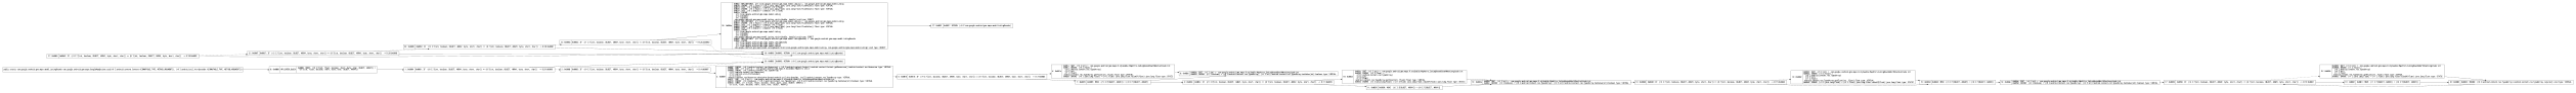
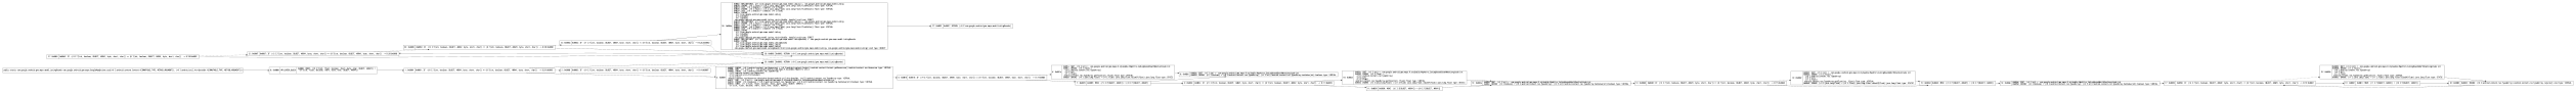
  digraph {
    fontname="Roboto Mono"
    rankdir=LR
    node [fontname="Roboto Mono" shape=record]
    edge [fontname="Roboto Mono"]
    n1 [label="{0\:\ 0x0000|MTH_ENTER_BLOCK\l|0x0000: CONST  (r0 I:?[int, float, boolean, short, byte, char, OBJECT, ARRAY]) = \l  (0 ?[int, float, boolean, short, byte, char, OBJECT, ARRAY])\l \l}"]
    n2 [label="{1\:\ 0x0001|0x0001: IF  (r8 I:?[int, boolean, OBJECT, ARRAY, byte, short, char]) == (0 ?[int, boolean, OBJECT, ARRAY, byte, short, char])  \-\> B:29:0x0093 \l}"]
    n3 [label="{2\:\ 0x0003|0x0003: IF  (r9 I:?[int, boolean, OBJECT, ARRAY, byte, short, char]) != (0 ?[int, boolean, OBJECT, ARRAY, byte, short, char])  \-\> B:4:0x0007 \l}"]
    n4 [label="{29\:\ 0x0093|0x0093: RETURN  (r0 I:com.google.android.gms.maps.model.LatLngBounds) \l}"]
    n5 [label="{4\:\ 0x0007|0x0007: INVOKE  (r8 I:android.content.res.Resources) = (r8 I:android.content.Context) android.content.Context.getResources():android.content.res.Resources type: VIRTUAL \l0x000b: SGET  (r1 I:int[]) =  com.google.android.gms.maps.R.styleable.MapAttrs int[] \l0x000d: INVOKE  (r8 I:android.content.res.TypedArray) = \l  (r8 I:android.content.res.Resources)\l  (r9 I:android.util.AttributeSet)\l  (r1 I:int[])\l android.content.res.Resources.obtainAttributes(android.util.AttributeSet, int[]):android.content.res.TypedArray type: VIRTUAL \l0x0011: SGET  (r9 I:int) =  com.google.android.gms.maps.R.styleable.MapAttrs_latLngBoundsSouthWestLatitude int \l0x0013: INVOKE  (r9 I:boolean) = (r8 I:android.content.res.TypedArray), (r9 I:int) android.content.res.TypedArray.hasValue(int):boolean type: VIRTUAL \l0x0017: CONST  (r1 I:?[int, float, boolean, short, byte, char, OBJECT, ARRAY]) = \l  (0 ?[int, float, boolean, short, byte, char, OBJECT, ARRAY])\l \l}"]
    n6 [label="{5\:\ 0x0018|0x0018: IF  (r9 I:?[int, boolean, OBJECT, ARRAY, byte, short, char]) == (0 ?[int, boolean, OBJECT, ARRAY, byte, short, char])  \-\> B:7:0x0025 \l}"]
    n7 [label="{6\:\ 0x001a|0x001a: SGET  (r9 I:int) =  com.google.android.gms.maps.R.styleable.MapAttrs_latLngBoundsSouthWestLatitude int \l0x001c: INVOKE  (r9 I:float) = \l  (r8 I:android.content.res.TypedArray)\l  (r9 I:int)\l  (r1 I:float)\l android.content.res.TypedArray.getFloat(int, float):float type: VIRTUAL \l0x0020: INVOKE  (r9 I:java.lang.Float) = (r9 I:float) java.lang.Float.valueOf(float):java.lang.Float type: STATIC \l}"]
    n8 [label="{7\:\ 0x0025|0x0025: MOVE  (r9 I:?[OBJECT, ARRAY]) = (r0 I:?[OBJECT, ARRAY]) \l}"]
    n9 [label="{8\:\ 0x0026|0x0026: SGET  (r2 I:int) =  com.google.android.gms.maps.R.styleable.MapAttrs_latLngBoundsSouthWestLongitude int \l0x0028: INVOKE  (r2 I:boolean) = (r8 I:android.content.res.TypedArray), (r2 I:int) android.content.res.TypedArray.hasValue(int):boolean type: VIRTUAL \l}"]
    n10 [label="{9\:\ 0x002c|0x002c: IF  (r2 I:?[int, boolean, OBJECT, ARRAY, byte, short, char]) == (0 ?[int, boolean, OBJECT, ARRAY, byte, short, char])  \-\> B:11:0x0039 \l}"]
    n11 [label="{10\:\ 0x002e|0x002e: SGET  (r2 I:int) =  com.google.android.gms.maps.R.styleable.MapAttrs_latLngBoundsSouthWestLongitude int \l0x0030: INVOKE  (r2 I:float) = \l  (r8 I:android.content.res.TypedArray)\l  (r2 I:int)\l  (r1 I:float)\l android.content.res.TypedArray.getFloat(int, float):float type: VIRTUAL \l0x0034: INVOKE  (r2 I:java.lang.Float) = (r2 I:float) java.lang.Float.valueOf(float):java.lang.Float type: STATIC \l}"]
    n12 [label="{11\:\ 0x0039|0x0039: MOVE  (r2 I:?[OBJECT, ARRAY]) = (r0 I:?[OBJECT, ARRAY]) \l}"]
    n13 [label="{12\:\ 0x003a|0x003a: SGET  (r3 I:int) =  com.google.android.gms.maps.R.styleable.MapAttrs_latLngBoundsNorthEastLatitude int \l0x003c: INVOKE  (r3 I:boolean) = (r8 I:android.content.res.TypedArray), (r3 I:int) android.content.res.TypedArray.hasValue(int):boolean type: VIRTUAL \l}"]
    n14 [label="{13\:\ 0x0040|0x0040: IF  (r3 I:?[int, boolean, OBJECT, ARRAY, byte, short, char]) == (0 ?[int, boolean, OBJECT, ARRAY, byte, short, char])  \-\> B:15:0x004d \l}"]
    n15 [label="{14\:\ 0x0042|0x0042: SGET  (r3 I:int) =  com.google.android.gms.maps.R.styleable.MapAttrs_latLngBoundsNorthEastLatitude int \l0x0044: INVOKE  (r3 I:float) = \l  (r8 I:android.content.res.TypedArray)\l  (r3 I:int)\l  (r1 I:float)\l android.content.res.TypedArray.getFloat(int, float):float type: VIRTUAL \l0x0048: INVOKE  (r3 I:java.lang.Float) = (r3 I:float) java.lang.Float.valueOf(float):java.lang.Float type: STATIC \l}"]
    n16 [label="{15\:\ 0x004d|0x004d: MOVE  (r3 I:?[OBJECT, ARRAY]) = (r0 I:?[OBJECT, ARRAY]) \l}"]
    n17 [label="{16\:\ 0x004e|0x004e: SGET  (r4 I:int) =  com.google.android.gms.maps.R.styleable.MapAttrs_latLngBoundsNorthEastLongitude int \l0x0050: INVOKE  (r4 I:boolean) = (r8 I:android.content.res.TypedArray), (r4 I:int) android.content.res.TypedArray.hasValue(int):boolean type: VIRTUAL \l}"]
    n18 [label="{17\:\ 0x0054|0x0054: IF  (r4 I:?[int, boolean, OBJECT, ARRAY, byte, short, char]) == (0 ?[int, boolean, OBJECT, ARRAY, byte, short, char])  \-\> B:19:0x0061 \l}"]
    n19 [label="{18\:\ 0x0056|0x0056: SGET  (r4 I:int) =  com.google.android.gms.maps.R.styleable.MapAttrs_latLngBoundsNorthEastLongitude int \l0x0058: INVOKE  (r1 I:float) = \l  (r8 I:android.content.res.TypedArray)\l  (r4 I:int)\l  (r1 I:float)\l android.content.res.TypedArray.getFloat(int, float):float type: VIRTUAL \l0x005c: INVOKE  (r1 I:java.lang.Float) = (r1 I:float) java.lang.Float.valueOf(float):java.lang.Float type: STATIC \l}"]
    n20 [label="{19\:\ 0x0061|0x0061: MOVE  (r1 I:?[OBJECT, ARRAY]) = (r0 I:?[OBJECT, ARRAY]) \l}"]
    n21 [label="{20\:\ 0x0062|0x0062: INVOKE  (r8 I:android.content.res.TypedArray) android.content.res.TypedArray.recycle():void type: VIRTUAL \l}"]
    n22 [label="{21\:\ 0x0065|0x0065: IF  (r9 I:?[int, boolean, OBJECT, ARRAY, byte, short, char]) == (0 ?[int, boolean, OBJECT, ARRAY, byte, short, char])  \-\> B:28:0x0092 \l}"]
    n23 [label="{22\:\ 0x0067|0x0067: IF  (r2 I:?[int, boolean, OBJECT, ARRAY, byte, short, char]) == (0 ?[int, boolean, OBJECT, ARRAY, byte, short, char])  \-\> B:28:0x0092 \l}"]
    n24 [label="{28\:\ 0x0092|0x0092: RETURN  (r0 I:com.google.android.gms.maps.model.LatLngBounds) \l}"]
    n25 [label="{23\:\ 0x0069|0x0069: IF  (r3 I:?[int, boolean, OBJECT, ARRAY, byte, short, char]) == (0 ?[int, boolean, OBJECT, ARRAY, byte, short, char])  \-\> B:28:0x0092 \l}"]
    n26 [label="{24\:\ 0x006b|0x006b: IF  (r1 I:?[int, boolean, OBJECT, ARRAY, byte, short, char]) != (0 ?[int, boolean, OBJECT, ARRAY, byte, short, char])  \-\> B:26:0x006e \l}"]
    n27 [label="{26\:\ 0x006e|0x006e: NEW_INSTANCE  (r8 I:com.google.android.gms.maps.model.LatLng) =  com.google.android.gms.maps.model.LatLng \l0x0070: INVOKE  (r9 I:float) = (r9 I:java.lang.Float) java.lang.Float.floatValue():float type: VIRTUAL \l0x0074: CAST  (r4 I:double) = (double) (r9 I:float) \l0x0075: INVOKE  (r9 I:float) = (r2 I:java.lang.Float) java.lang.Float.floatValue():float type: VIRTUAL \l0x0079: CAST  (r6 I:double) = (double) (r9 I:float) \l0x007a: INVOKE  \l  (r8 I:com.google.android.gms.maps.model.LatLng)\l  (r4 I:double)\l  (r6 I:double)\l com.google.android.gms.maps.model.LatLng.\<init\>(double, double):void type: DIRECT \l0x007d: NEW_INSTANCE  (r9 I:com.google.android.gms.maps.model.LatLng) =  com.google.android.gms.maps.model.LatLng \l0x007f: INVOKE  (r0 I:float) = (r3 I:java.lang.Float) java.lang.Float.floatValue():float type: VIRTUAL \l0x0083: CAST  (r2 I:double) = (double) (r0 I:float) \l0x0084: INVOKE  (r0 I:float) = (r1 I:java.lang.Float) java.lang.Float.floatValue():float type: VIRTUAL \l0x0088: CAST  (r0 I:double) = (double) (r0 I:float) \l0x0089: INVOKE  \l  (r9 I:com.google.android.gms.maps.model.LatLng)\l  (r2 I:double)\l  (r0 I:double)\l com.google.android.gms.maps.model.LatLng.\<init\>(double, double):void type: DIRECT \l0x008c: NEW_INSTANCE  (r0 I:com.google.android.gms.maps.model.LatLngBounds) =  com.google.android.gms.maps.model.LatLngBounds \l0x008e: INVOKE  \l  (r0 I:com.google.android.gms.maps.model.LatLngBounds)\l  (r8 I:com.google.android.gms.maps.model.LatLng)\l  (r9 I:com.google.android.gms.maps.model.LatLng)\l com.google.android.gms.maps.model.LatLngBounds.\<init\>(com.google.android.gms.maps.model.LatLng, com.google.android.gms.maps.model.LatLng):void type: DIRECT \l}"]
    n28 [label="{27\:\ 0x0091|0x0091: RETURN  (r0 I:com.google.android.gms.maps.model.LatLngBounds) \l}"]
    n29 [label="{public static com.google.android.gms.maps.model.LatLngBounds com.google.android.gms.maps.GoogleMapOptions.zza((r8 I:android.content.Context A[IMMUTABLE_TYPE, METHOD_ARGUMENT]), (r9 I:android.util.AttributeSet A[IMMUTABLE_TYPE, METHOD_ARGUMENT])) }"]
    n1 -> n2
    n2 -> n3 [style=dashed]
    n2 -> n4
    n3 -> n4 [style=dashed]
-   n3 -> n5
+   n2 -> n5
    n5 -> n6
    n6 -> n7 [style=dashed]
    n6 -> n8
    n7 -> n9
    n8 -> n9
    n8 -> n10
    n10 -> n11 [style=solid]
    n10 -> n12
    n11 -> n13
    n12 -> n13
    n13 -> n14
    n14 -> n15 [style=dashed]
    n14 -> n16
    n15 -> n16
    n16 -> n17
    n17 -> n18
    n18 -> n19 [style=dashed]
    n18 -> n20
    n19 -> n21
    n20 -> n21
    n21 -> n18
    n22 -> n23 [style=dashed]
    n22 -> n24
-   n23 -> n24
+   n24 -> n23
    n23 -> n25 [style=dashed]
    n25 -> n24
    n25 -> n26 [style=dashed]
    n26 -> n24 [style=dashed]
    n26 -> n27
    n27 -> n28
    n29 -> n1
  }
